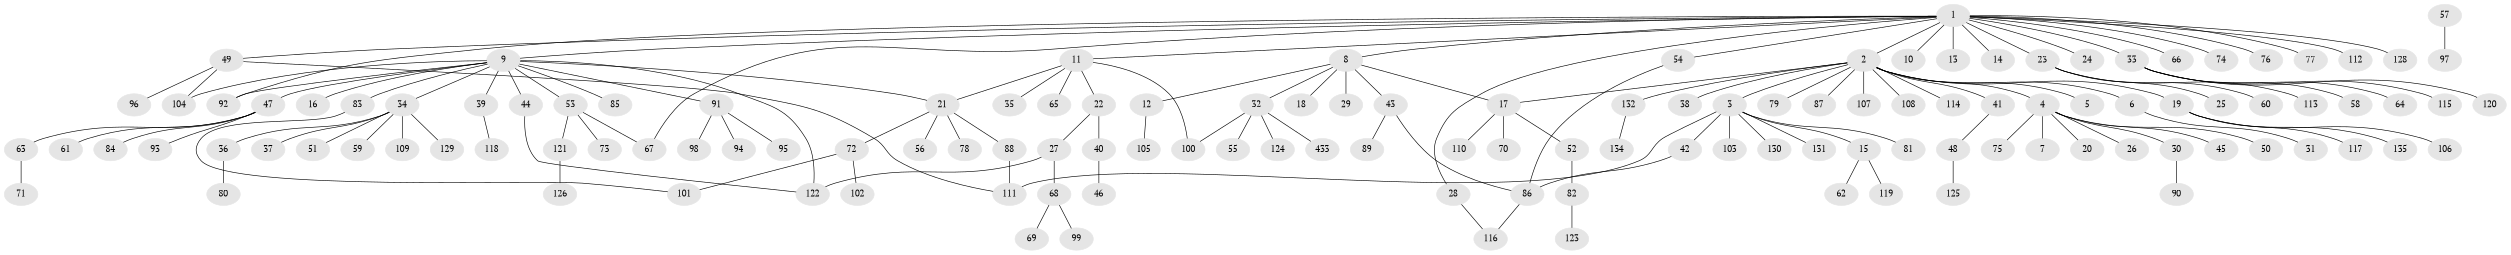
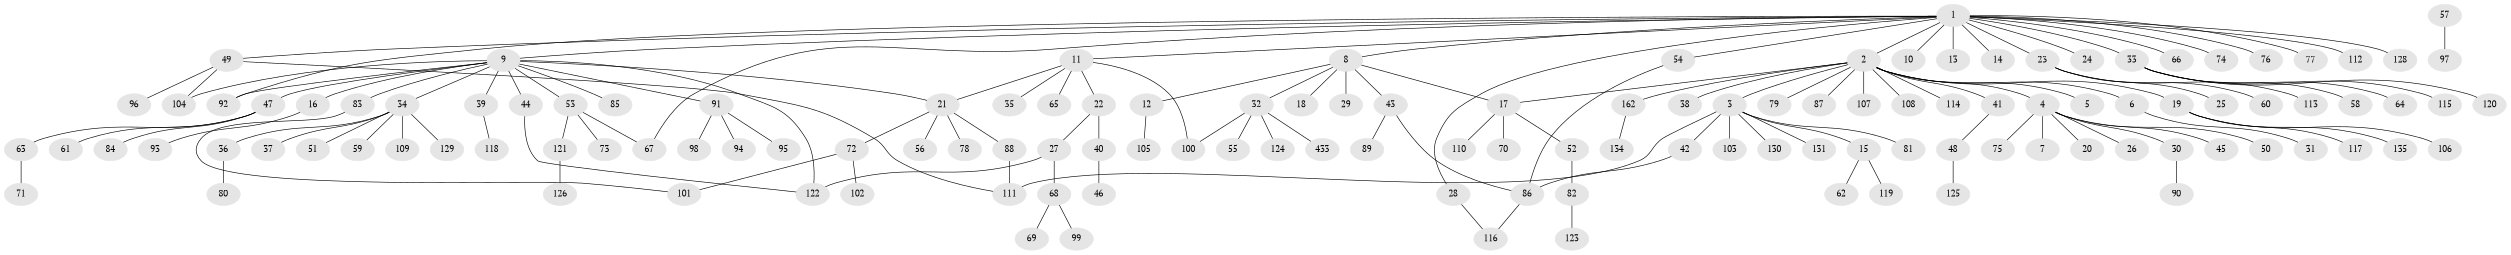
  graph {
    fontname="PT Serif"
    node [color=gray90 fontname="PT Serif" style=filled]
    edge [fontname="PT Serif"]
    1
    2
    8
    9
    10
    11
    13
    14
    23
    24
    28
    33
    49
    54
    66
    74
    76
    77
    92
    112
    128
    67
    3
    4
    5
    6
    17
    19
    38
    41
    79
    87
    107
    108
    114
-   132
+   132 [label=162]
    12
    18
    29
    32
    43
    16
    21
    34
    39
    44
    47
    53
    83
    85
    91
    104
    122
    22
    35
    65
    100
    25
    60
    113
    116
    58
    64
    115
    120
    36
    80
    111
    96
    86
    15
    42
    81
    103
    130
    131
    7
    20
    26
    30
    45
    50
    75
    31
    52
    70
    110
    106
    117
    135
    48
    134
    62
    119
    90
    105
    55
    124
    n99 [label=433]
    89
    93
    56
    72
    78
    88
    37
    51
    59
    109
    129
    118
    61
    63
    84
    73
    121
    101
    94
    95
    98
    27
    40
    82
    102
    68
    46
    69
    99
    125
    57
    97
    71
    123
    126
    1 -- 2
    1 -- 8
    1 -- 9
    1 -- 10
    1 -- 11
    1 -- 13
    1 -- 14
    1 -- 23
    1 -- 24
    1 -- 28
    1 -- 33
    1 -- 49
    1 -- 54
    1 -- 66
    1 -- 74
    1 -- 76
    1 -- 77
    1 -- 92
    1 -- 112
    1 -- 128
    1 -- 67
    2 -- 3
    2 -- 4
    2 -- 5
    2 -- 6
    2 -- 17
    2 -- 19
    2 -- 38
    2 -- 41
    2 -- 79
    2 -- 87
    2 -- 107
    2 -- 108
    2 -- 114
    2 -- 132
    8 -- 17
    8 -- 12
    8 -- 18
    8 -- 29
    8 -- 32
    8 -- 43
    9 -- 92
    9 -- 16
    9 -- 21
    9 -- 34
    9 -- 39
    9 -- 44
    9 -- 47
    9 -- 53
    9 -- 83
    9 -- 85
    9 -- 91
    9 -- 104
    9 -- 122
    11 -- 21
    11 -- 22
    11 -- 35
    11 -- 65
    11 -- 100
    23 -- 25
    23 -- 60
    23 -- 113
    28 -- 116
    33 -- 58
    33 -- 64
    33 -- 115
    33 -- 120
    49 -- 104
    49 -- 111
    49 -- 96
    54 -- 86
    3 -- 111
    3 -- 15
    3 -- 42
    3 -- 81
    3 -- 103
    3 -- 130
    3 -- 131
    4 -- 7
    4 -- 20
    4 -- 26
    4 -- 30
    4 -- 45
    4 -- 50
    4 -- 75
    6 -- 31
    17 -- 52
    17 -- 70
    17 -- 110
    19 -- 106
    19 -- 117
    19 -- 135
    41 -- 48
    132 -- 134
    12 -- 105
    32 -- 100
    32 -- 55
    32 -- 124
    32 -- n99
    43 -- 86
    43 -- 89
-   47 -- 93
+   16 -- 93
    21 -- 56
    21 -- 72
    21 -- 78
    21 -- 88
    34 -- 36
    34 -- 37
    34 -- 51
    34 -- 59
    34 -- 109
    34 -- 129
    39 -- 118
    44 -- 122
    47 -- 61
    47 -- 63
    47 -- 84
    53 -- 67
    53 -- 73
    53 -- 121
    83 -- 101
    91 -- 94
    91 -- 95
    91 -- 98
    22 -- 27
    22 -- 40
    36 -- 80
    86 -- 116
    15 -- 62
    15 -- 119
    42 -- 86
    30 -- 90
    52 -- 82
    48 -- 125
    72 -- 101
    72 -- 102
    88 -- 111
    63 -- 71
    121 -- 126
    27 -- 122
    27 -- 68
    40 -- 46
    82 -- 123
    68 -- 69
    68 -- 99
    57 -- 97
  }
